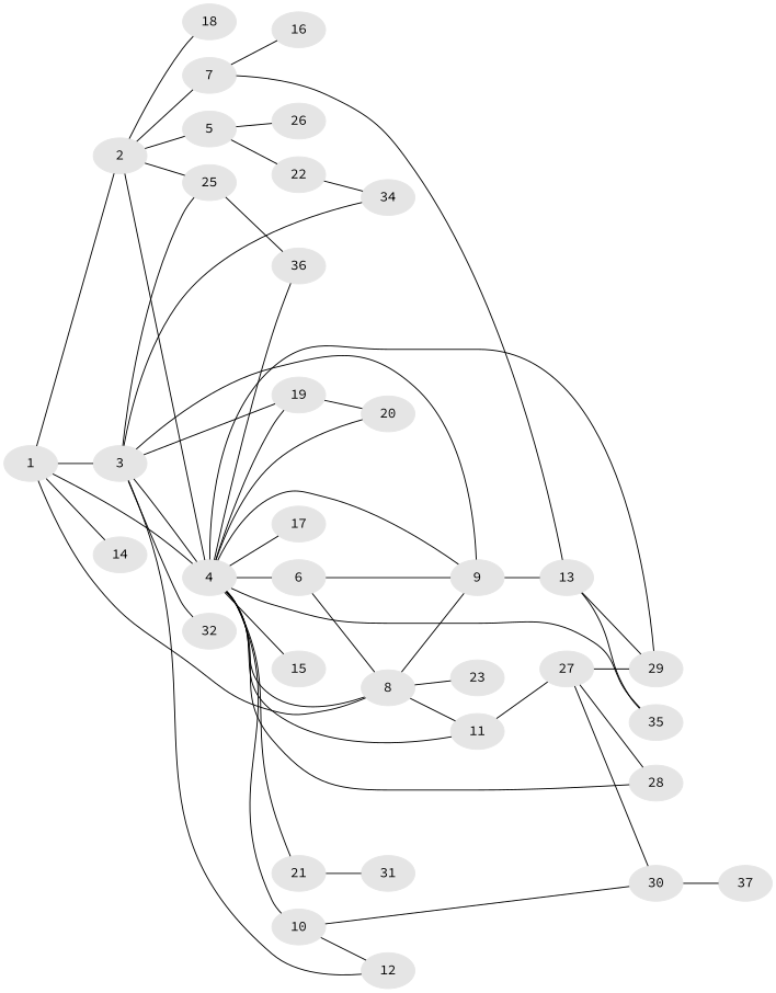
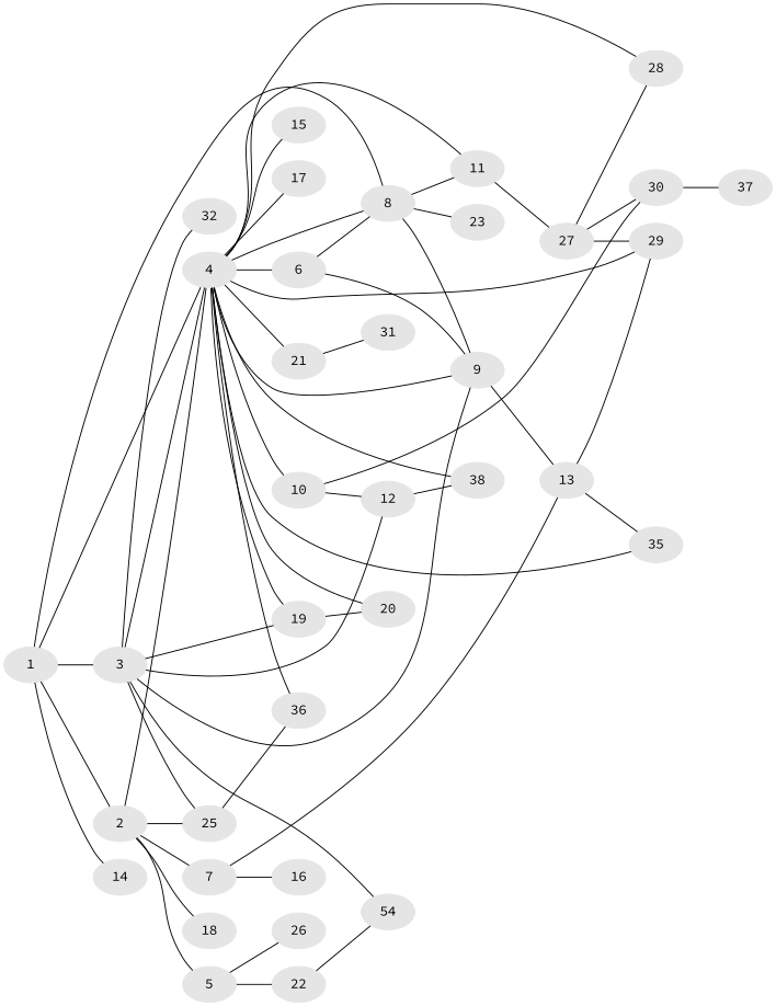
  graph {
    fontname="Source Code Pro"
    rankdir=LR
    node [color=gray90 fontname="Source Code Pro" style=filled]
    edge [fontname="Source Code Pro" weight=1.0]
    1
    2
    3
    4
    14
    8
    5
    7
    18
    25
    9
    12
    19
    32
-   34
+   34 [label=54]
    6
    10
    11
    15
    17
    20
    21
    28
    29
    35
    36
+   38
    22
    26
    13
    16
    23
    30
    27
    31
    37
    1 -- 2
    1 -- 3 [weight=8.0]
    1 -- 4
    1 -- 14
    1 -- 8
    2 -- 4
    2 -- 5
    2 -- 7
    2 -- 18
    2 -- 25
    3 -- 4
    3 -- 25
    3 -- 9
    3 -- 12
    3 -- 19
    3 -- 32
    3 -- 34
    4 -- 8
    4 -- 9
    4 -- 19
    4 -- 6 [weight=11.0]
    4 -- 10
    4 -- 11
    4 -- 15
    4 -- 17
    4 -- 20
    4 -- 21
    4 -- 28
    4 -- 29
    4 -- 35 [weight=2.0]
    4 -- 36
+   4 -- 38
    8 -- 9
    8 -- 11
    8 -- 23
    5 -- 22
    5 -- 26
    7 -- 13
    7 -- 16
    25 -- 36
    9 -- 13
+   12 -- 38
    19 -- 20
    6 -- 8
    6 -- 9
    10 -- 12
    10 -- 30
    11 -- 27
    21 -- 31
    22 -- 34
    13 -- 29
    13 -- 35
    30 -- 37
    27 -- 28
    27 -- 29 [weight=6.0]
    27 -- 30
  }
